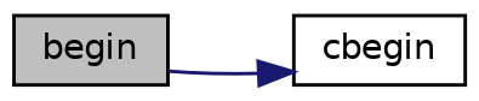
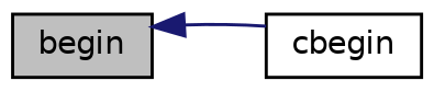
  digraph {
    rankdir=LR
    node [color=black fontname=Helvetica fontsize=10 shape=record style=filled]
    n1 [fillcolor=grey75 fontcolor=black height=0.2 label=begin width=0.4]
    n2 [fillcolor=white height=0.2 label=cbegin width=0.4]
-   n1 -> n2 [color=midnightblue fontname=Helvetica fontsize=10 labelfontname=Helvetica labelfontsize=10 style=solid]
+   n2 -> n1 [color=midnightblue fontname=Helvetica fontsize=10 labelfontname=Helvetica labelfontsize=10 style=solid]
  }
